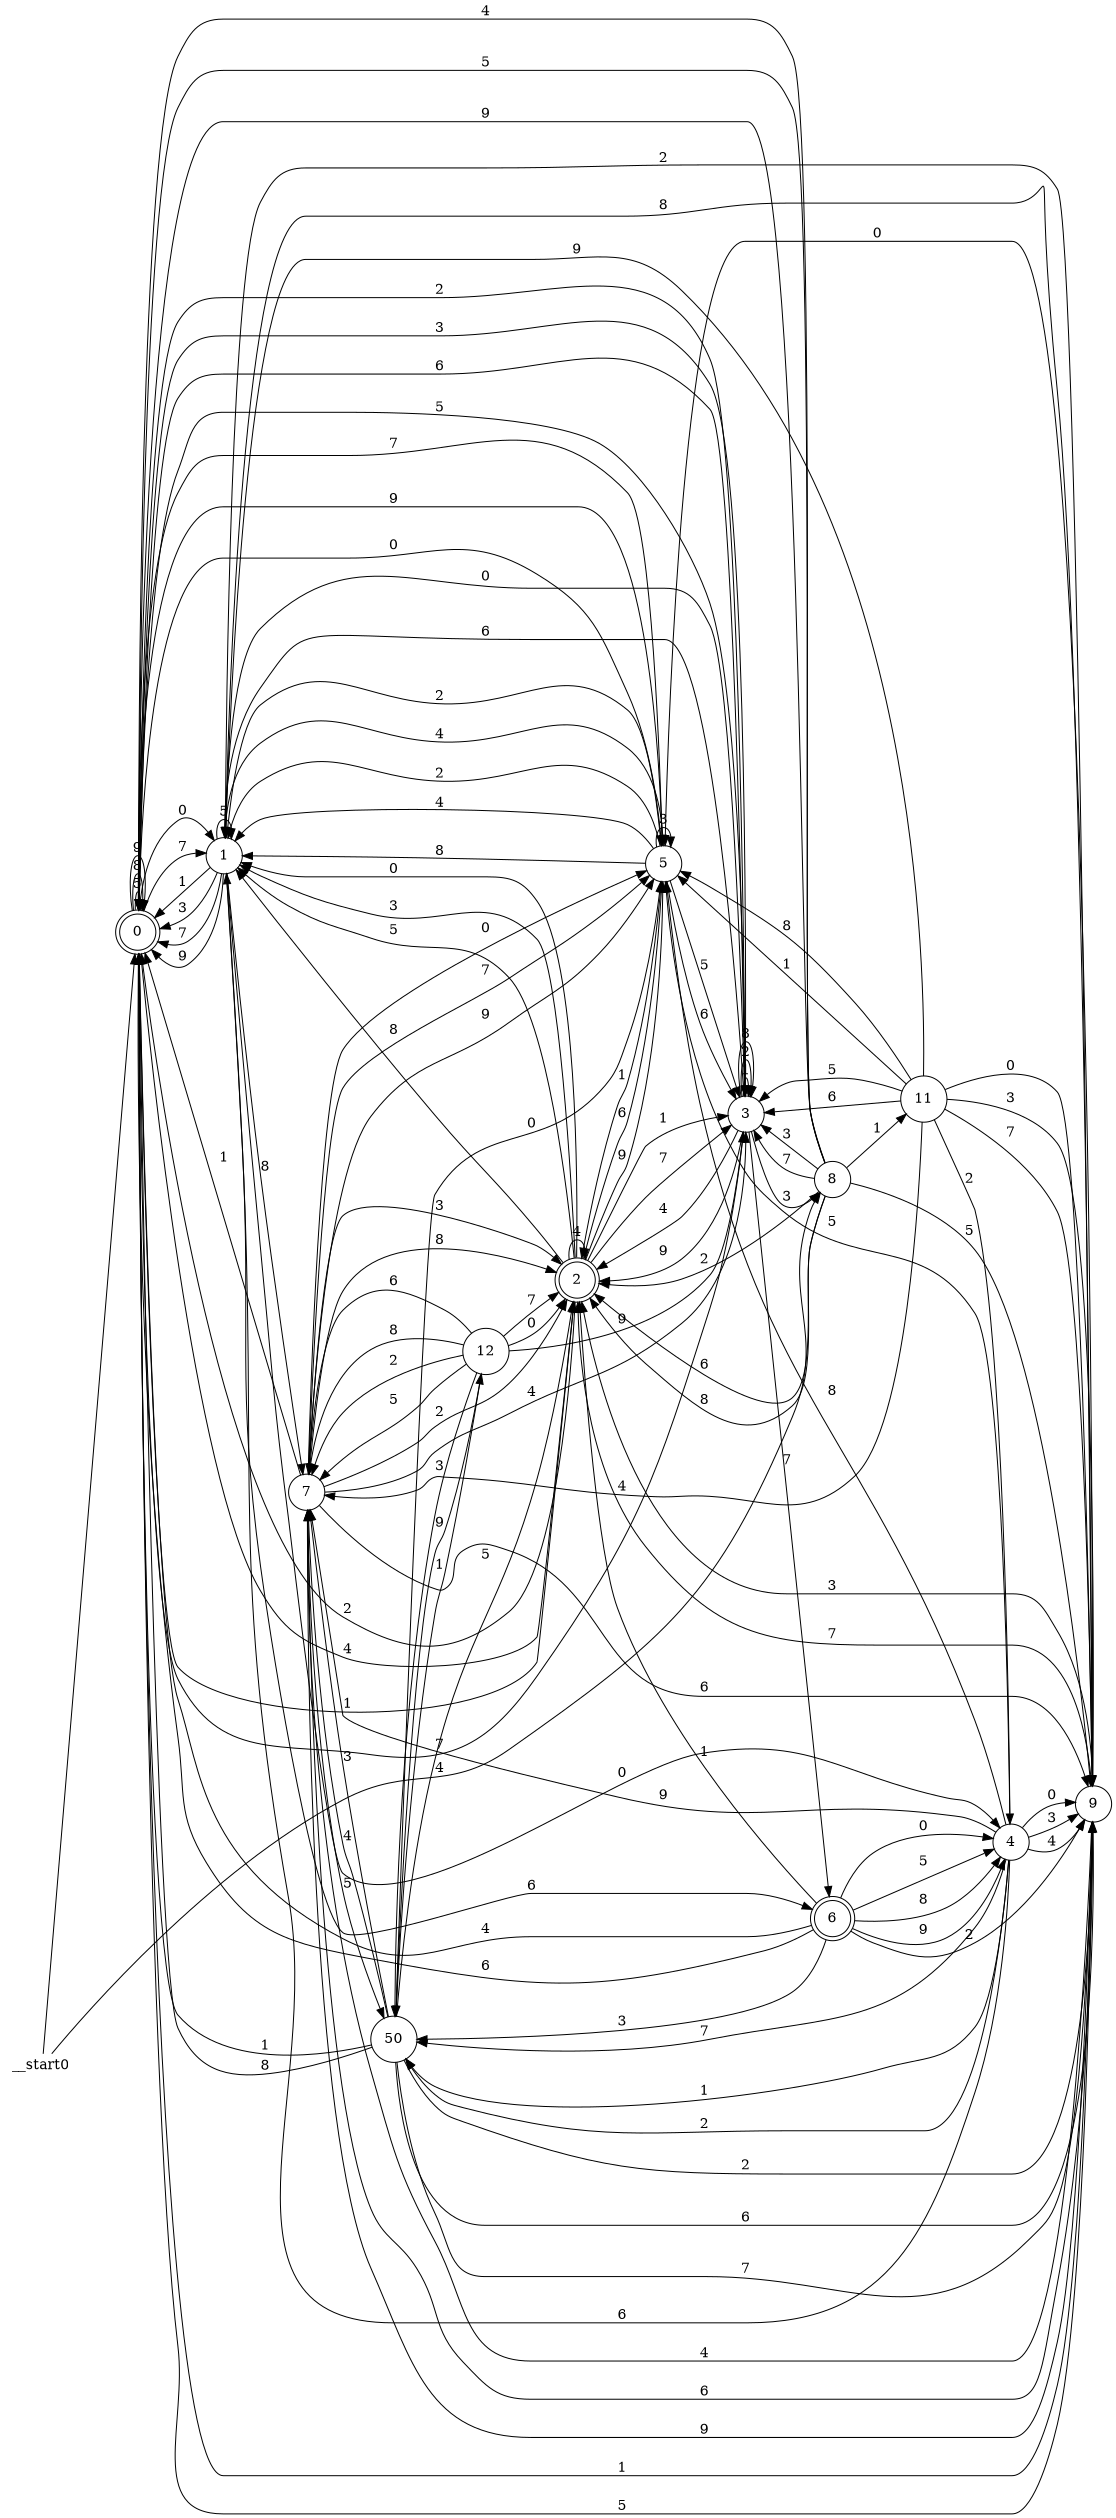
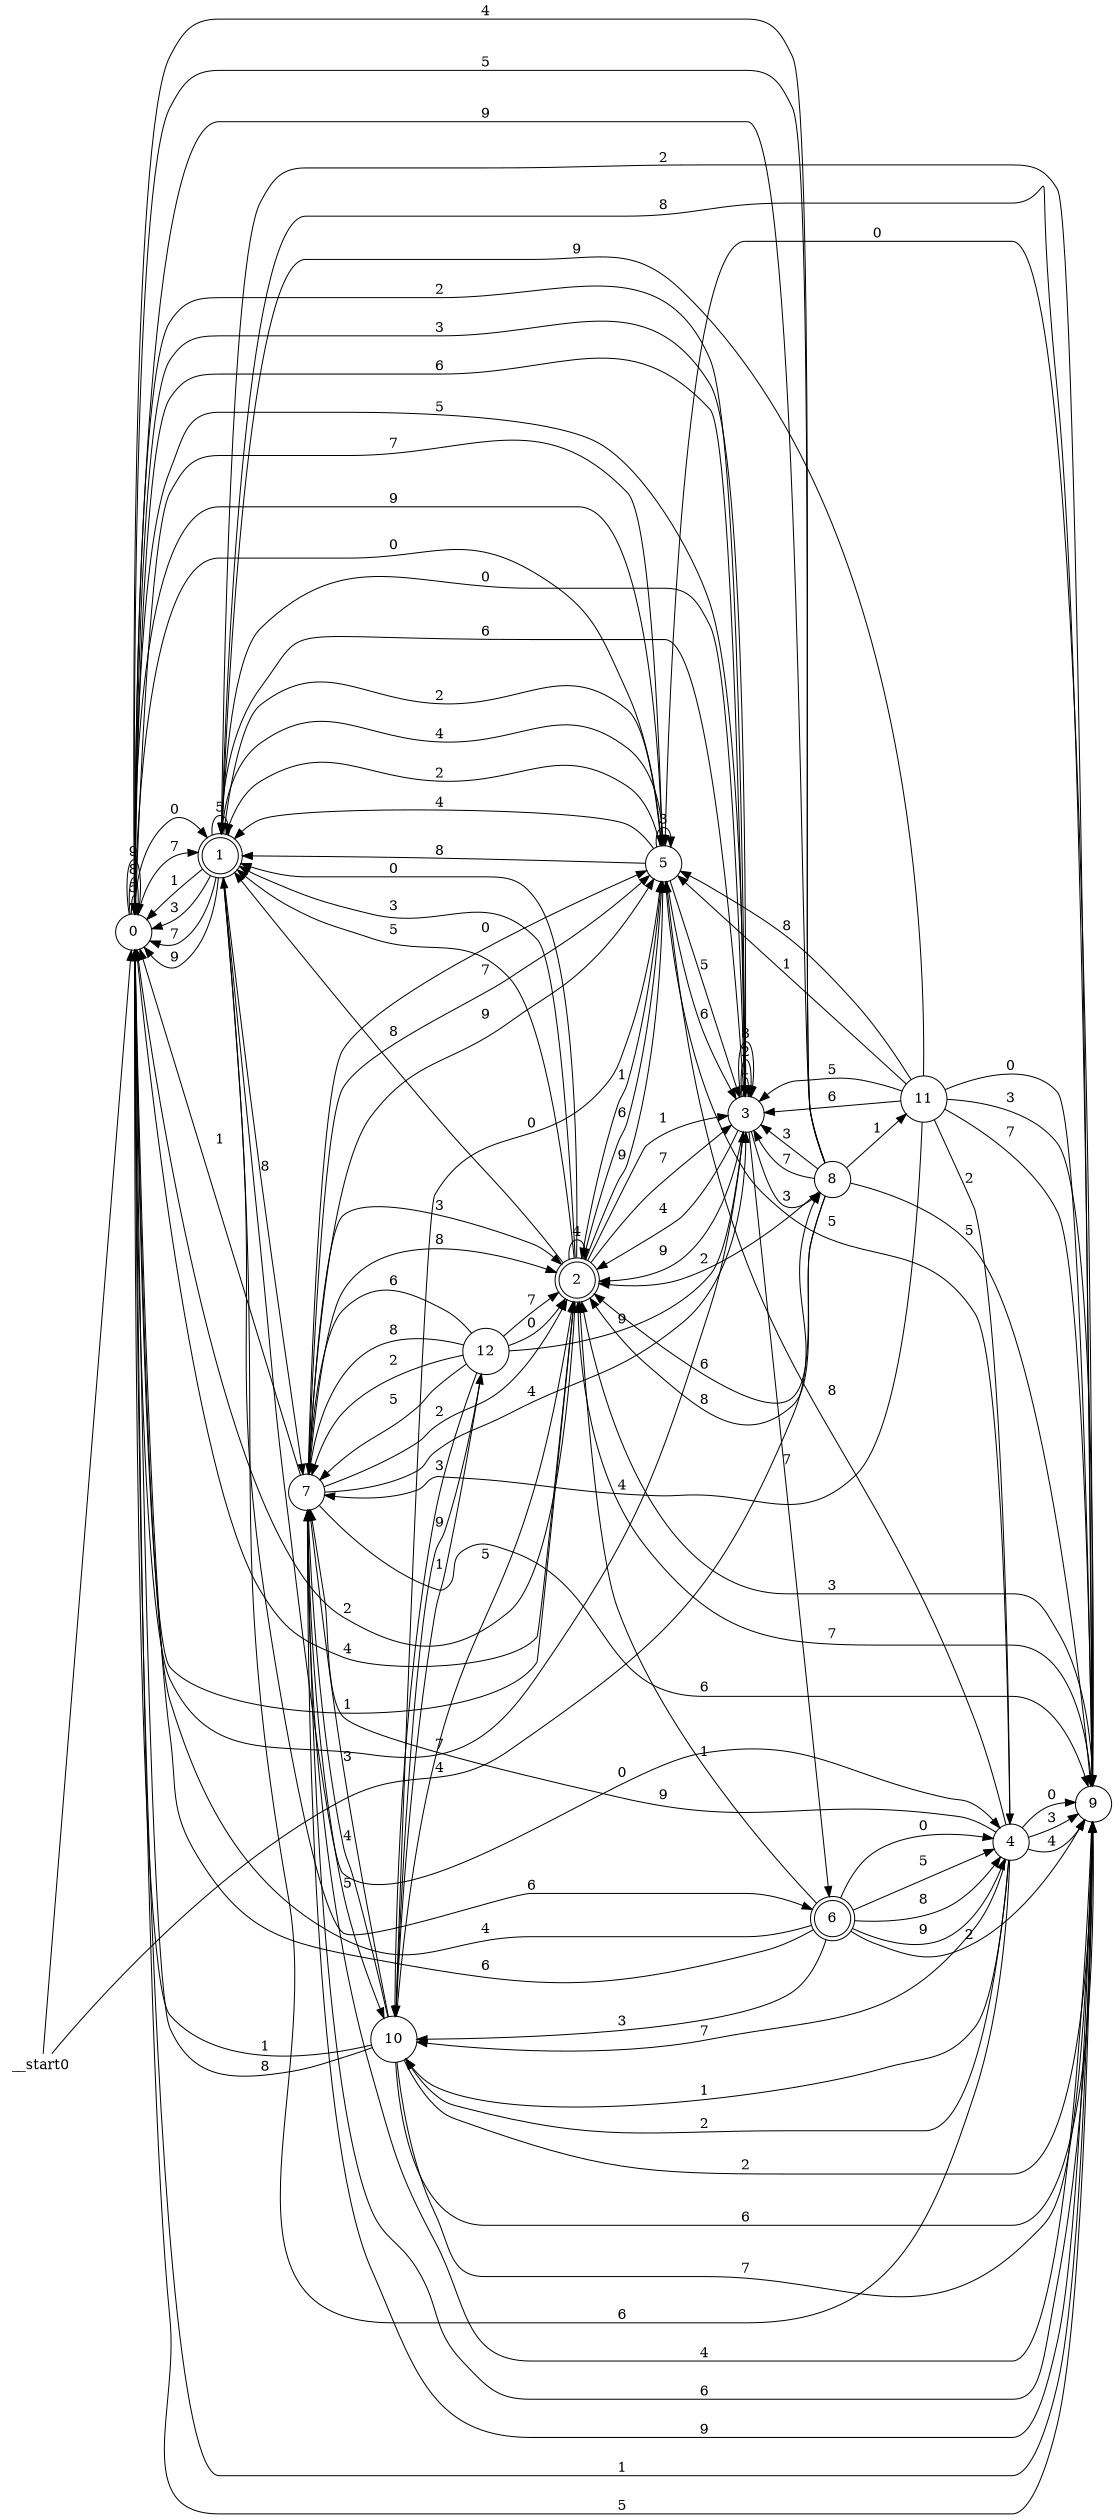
  digraph {
    rankdir=LR
    node [shape=circle]
-   n1 [label=0 shape=doublecircle]
-   n2 [label=1]
+   n1 [label=0]
+   n2 [label=1 shape=doublecircle]
    n3 [label=2 shape=doublecircle]
    n4 [label=3]
    n5 [label=4]
    n6 [label=5]
    n7 [label=6 shape=doublecircle]
    n8 [label=7]
    n9 [label=8]
    n10 [label=9]
-   n11 [label=50]
+   n11 [label=10]
    n12 [label=11]
    n13 [label=12]
    __start0 [height=0 shape=none width=0]
    n1 -> n1 [label=5]
    n1 -> n1 [label=8]
    n1 -> n1 [label=9]
    n1 -> n2 [label=0]
    n1 -> n2 [label=7]
    n1 -> n3 [label=1]
    n1 -> n3 [label=4]
    n1 -> n4 [label=2]
    n1 -> n4 [label=3]
    n1 -> n4 [label=6]
    n2 -> n1 [label=1]
    n2 -> n1 [label=3]
    n2 -> n1 [label=7]
    n2 -> n1 [label=9]
    n2 -> n2 [label=5]
    n2 -> n5 [label=0]
    n2 -> n6 [label=2]
    n2 -> n6 [label=4]
    n2 -> n7 [label=6]
    n2 -> n8 [label=8]
    n3 -> n1 [label=2]
    n3 -> n2 [label=0]
    n3 -> n2 [label=3]
    n3 -> n2 [label=5]
    n3 -> n2 [label=8]
    n3 -> n3 [label=4]
    n3 -> n4 [label=1]
    n3 -> n4 [label=7]
    n3 -> n6 [label=6]
    n3 -> n6 [label=9]
    n4 -> n1 [label=5]
    n4 -> n1 [label=7]
    n4 -> n2 [label=0]
    n4 -> n2 [label=6]
    n4 -> n3 [label=4]
    n4 -> n3 [label=9]
    n4 -> n4 [label=1]
    n4 -> n4 [label=2]
    n4 -> n4 [label=8]
    n4 -> n7 [label=7]
    n4 -> n9 [label=3]
    n5 -> n2 [label=6]
    n5 -> n6 [label=5]
    n5 -> n6 [label=8]
    n5 -> n8 [label=9]
    n5 -> n10 [label=0]
    n5 -> n10 [label=3]
    n5 -> n10 [label=4]
    n5 -> n11 [label=1]
    n5 -> n11 [label=2]
    n5 -> n11 [label=7]
    n6 -> n1 [label=0]
    n6 -> n1 [label=7]
    n6 -> n1 [label=9]
    n6 -> n2 [label=2]
    n6 -> n2 [label=4]
    n6 -> n2 [label=8]
    n6 -> n3 [label=1]
    n6 -> n4 [label=5]
    n6 -> n4 [label=6]
    n6 -> n6 [label=3]
    n7 -> n1 [label=4]
    n7 -> n1 [label=6]
    n7 -> n3 [label=1]
    n7 -> n5 [label=0]
    n7 -> n5 [label=5]
    n7 -> n5 [label=8]
    n7 -> n5 [label=9]
    n7 -> n10 [label=2]
    n7 -> n11 [label=3]
    n8 -> n1 [label=1]
    n8 -> n3 [label=2]
    n8 -> n3 [label=3]
    n8 -> n3 [label=8]
    n8 -> n4 [label=4]
    n8 -> n6 [label=0]
    n8 -> n6 [label=7]
    n8 -> n6 [label=9]
    n8 -> n10 [label=6]
    n8 -> n11 [label=5]
    n9 -> n1 [label=4]
    n9 -> n1 [label=5]
    n9 -> n1 [label=9]
    n9 -> n3 [label=2]
    n9 -> n3 [label=6]
    n9 -> n3 [label=8]
    n9 -> n4 [label=3]
    n9 -> n4 [label=7]
    n9 -> n10 [label=5]
    n9 -> n12 [label=1]
    n10 -> n1 [label=1]
    n10 -> n1 [label=5]
    n10 -> n2 [label=2]
    n10 -> n2 [label=8]
    n10 -> n3 [label=3]
    n10 -> n3 [label=7]
    n10 -> n6 [label=0]
    n10 -> n8 [label=4]
    n10 -> n8 [label=6]
    n10 -> n8 [label=9]
    n11 -> n1 [label=1]
    n11 -> n1 [label=8]
    n11 -> n3 [label=5]
    n11 -> n6 [label=0]
    n11 -> n8 [label=3]
    n11 -> n8 [label=4]
    n11 -> n10 [label=2]
    n11 -> n10 [label=6]
    n11 -> n10 [label=7]
    n11 -> n13 [label=9]
    n12 -> n2 [label=9]
    n12 -> n4 [label=5]
    n12 -> n4 [label=6]
    n12 -> n5 [label=2]
    n12 -> n6 [label=1]
    n12 -> n6 [label=8]
    n12 -> n8 [label=4]
    n12 -> n10 [label=0]
    n12 -> n10 [label=3]
    n12 -> n10 [label=7]
    n13 -> n3 [label=0]
    n13 -> n3 [label=7]
    n13 -> n4 [label=9]
    n13 -> n8 [label=2]
    n13 -> n8 [label=5]
    n13 -> n8 [label=6]
    n13 -> n8 [label=8]
    n13 -> n11 [label=1]
    n13 -> n11 [label=3]
    __start0 -> n1
    __start0 -> n9 [label=4]
  }
